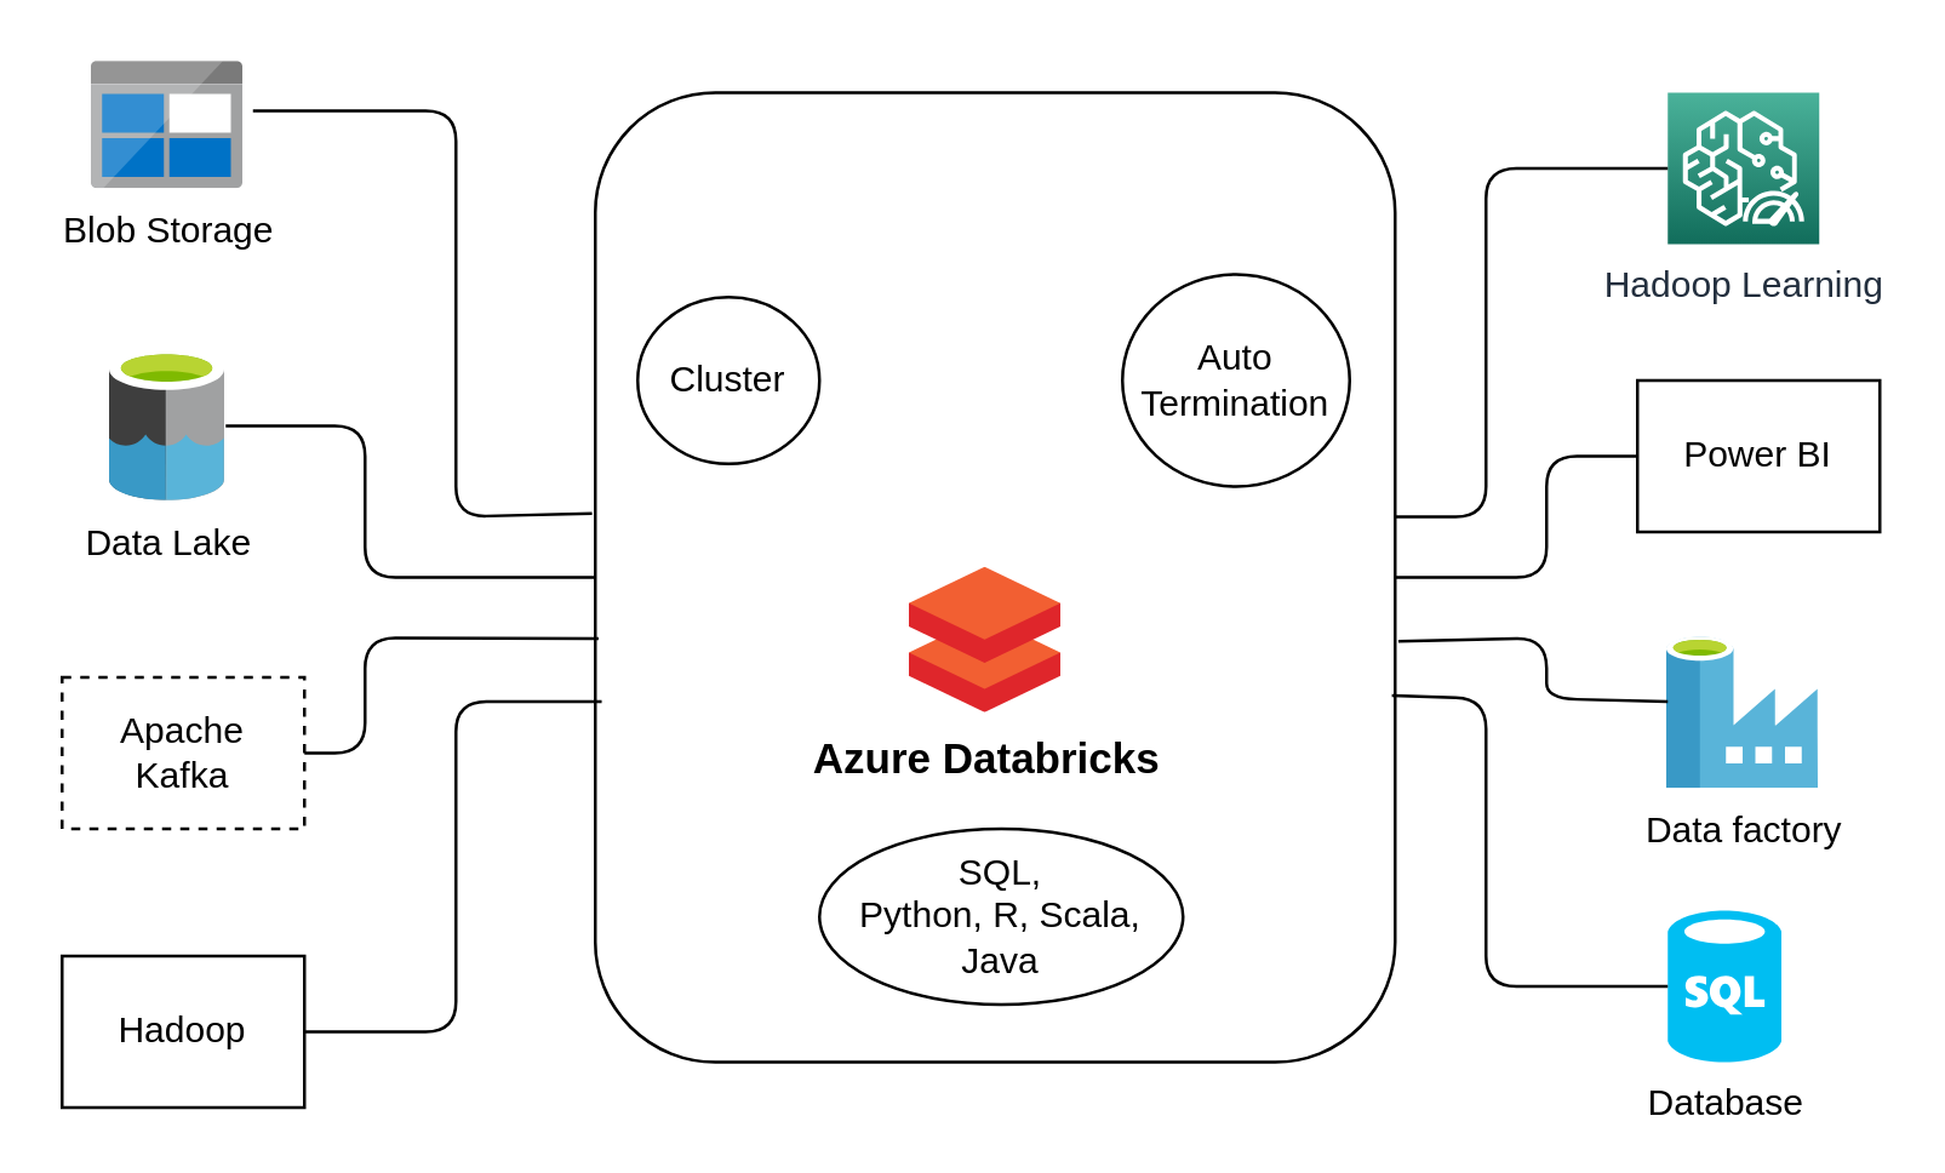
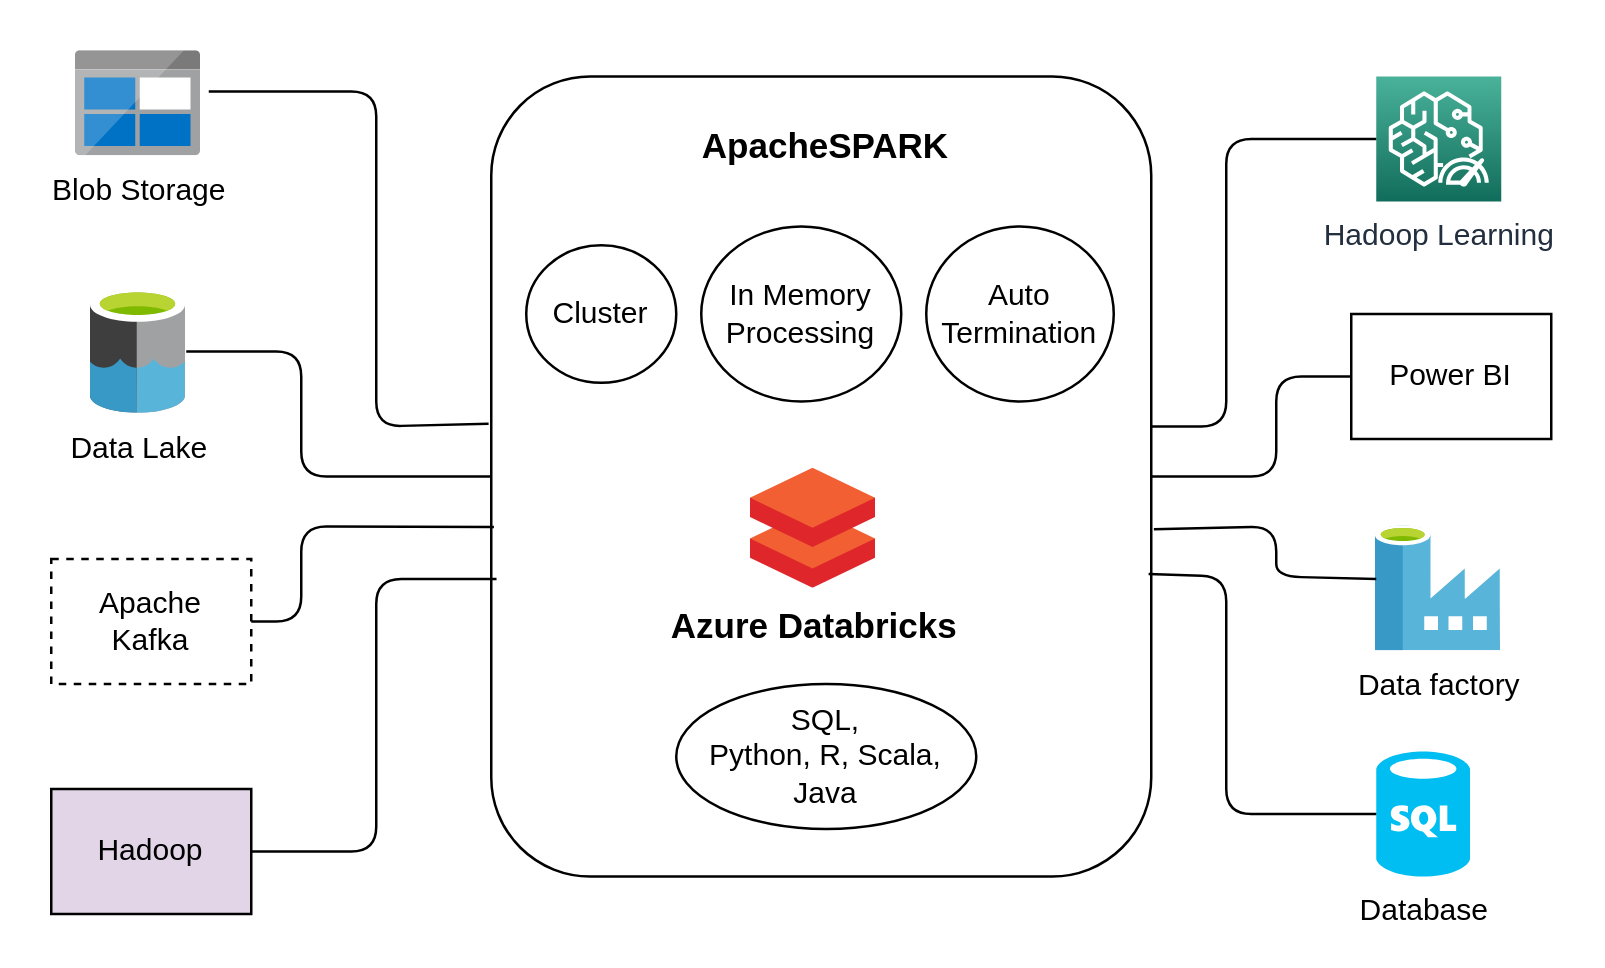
  <mxCell id="0" />
  <mxCell id="1" parent="0" />
  <mxCell id="2" value="" style="rounded=1;whiteSpace=wrap;html=1;" vertex="1" parent="1"><mxGeometry x="196" y="30" width="264" height="320" as="geometry" /></mxCell>
  <mxCell id="3" value="&lt;font style=&quot;font-size: 14px&quot;&gt;&lt;b&gt;Azure Databricks&lt;/b&gt;&lt;/font&gt;" style="aspect=fixed;html=1;points=[];align=center;image;fontSize=12;image=img/lib/mscae/Databricks.svg;" vertex="1" parent="1"><mxGeometry x="300" y="187" width="50" height="48" as="geometry" /></mxCell>
  <mxCell id="4" value="Blob Storage" style="aspect=fixed;html=1;points=[];align=center;image;fontSize=12;image=img/lib/mscae/BlobBlock.svg;" vertex="1" parent="1"><mxGeometry x="30" y="20" width="50" height="42" as="geometry" /></mxCell>
  <mxCell id="5" value="Data Lake" style="aspect=fixed;html=1;points=[];align=center;image;fontSize=12;image=img/lib/mscae/Data_Lake.svg;" vertex="1" parent="1"><mxGeometry x="36" y="115" width="38" height="50" as="geometry" /></mxCell>
  <mxCell id="6" value="&lt;div&gt;Apache &lt;br&gt;&lt;/div&gt;&lt;div&gt;Kafka&lt;/div&gt;" style="rounded=0;whiteSpace=wrap;html=1;dashed=1;" vertex="1" parent="1"><mxGeometry x="20" y="223" width="80" height="50" as="geometry" /></mxCell>
- <mxCell id="7" value="Hadoop" style="rounded=0;whiteSpace=wrap;html=1;" vertex="1" parent="1"><mxGeometry x="20" y="315" width="80" height="50" as="geometry" /></mxCell>
+ <mxCell id="7" value="Hadoop" style="rounded=0;whiteSpace=wrap;html=1;fillColor=#e1d5e7;" vertex="1" parent="1"><mxGeometry x="20" y="315" width="80" height="50" as="geometry" /></mxCell>
  <mxCell id="8" value="&lt;div&gt;Hadoop Learning&lt;/div&gt;" style="outlineConnect=0;fontColor=#232F3E;gradientColor=#4AB29A;gradientDirection=north;fillColor=#116D5B;strokeColor=#ffffff;dashed=0;verticalLabelPosition=bottom;verticalAlign=top;align=center;html=1;fontSize=12;fontStyle=0;aspect=fixed;shape=mxgraph.aws4.resourceIcon;resIcon=mxgraph.aws4.elastic_inference;" vertex="1" parent="1"><mxGeometry x="550" y="30" width="50" height="50" as="geometry" /></mxCell>
  <mxCell id="9" value="Power BI" style="rounded=0;whiteSpace=wrap;html=1;" vertex="1" parent="1"><mxGeometry x="540" y="125" width="80" height="50" as="geometry" /></mxCell>
  <mxCell id="10" value="Data factory" style="aspect=fixed;html=1;points=[];align=center;image;fontSize=12;image=img/lib/mscae/Data_Factory.svg;" vertex="1" parent="1"><mxGeometry x="550" y="210" width="50" height="50" as="geometry" /></mxCell>
  <mxCell id="11" value="Database" style="verticalLabelPosition=bottom;html=1;verticalAlign=top;align=center;strokeColor=none;fillColor=#00BEF2;shape=mxgraph.azure.sql_database;" vertex="1" parent="1"><mxGeometry x="550" y="300" width="37.5" height="50" as="geometry" /></mxCell>
  <mxCell id="12" value="" style="endArrow=none;html=1;entryX=1.06;entryY=0.381;entryDx=0;entryDy=0;entryPerimeter=0;exitX=-0.004;exitY=0.434;exitDx=0;exitDy=0;exitPerimeter=0;" edge="1" parent="1" source="2" target="4"><mxGeometry width="50" height="50" relative="1" as="geometry"><mxPoint x="20" y="440" as="sourcePoint" /><mxPoint x="120" y="30" as="targetPoint" /><Array as="points"><mxPoint x="150" y="170" /><mxPoint x="150" y="36" /></Array></mxGeometry></mxCell>
  <mxCell id="13" value="" style="endArrow=none;html=1;" edge="1" parent="1" source="5" target="2"><mxGeometry width="50" height="50" relative="1" as="geometry"><mxPoint x="20" y="440" as="sourcePoint" /><mxPoint x="194" y="139" as="targetPoint" /><Array as="points"><mxPoint x="120" y="140" /><mxPoint x="120" y="190" /></Array></mxGeometry></mxCell>
  <mxCell id="14" value="" style="endArrow=none;html=1;entryX=0.004;entryY=0.563;entryDx=0;entryDy=0;entryPerimeter=0;exitX=1;exitY=0.5;exitDx=0;exitDy=0;" edge="1" parent="1" source="6" target="2"><mxGeometry width="50" height="50" relative="1" as="geometry"><mxPoint x="20" y="440" as="sourcePoint" /><mxPoint x="70" y="390" as="targetPoint" /><Array as="points"><mxPoint x="120" y="248" /><mxPoint x="120" y="210" /></Array></mxGeometry></mxCell>
  <mxCell id="15" value="" style="endArrow=none;html=1;entryX=0.008;entryY=0.628;entryDx=0;entryDy=0;exitX=1;exitY=0.5;exitDx=0;exitDy=0;entryPerimeter=0;" edge="1" parent="1" source="7" target="2"><mxGeometry width="50" height="50" relative="1" as="geometry"><mxPoint x="20" y="440" as="sourcePoint" /><mxPoint x="70" y="390" as="targetPoint" /><Array as="points"><mxPoint x="150" y="340" /><mxPoint x="150" y="231" /></Array></mxGeometry></mxCell>
+ <mxCell id="16" value="&lt;b&gt;&lt;font style=&quot;font-size: 14px&quot;&gt;ApacheSPARK&lt;/font&gt;&lt;/b&gt;" style="text;html=1;strokeColor=none;fillColor=none;align=center;verticalAlign=middle;whiteSpace=wrap;rounded=0;" vertex="1" parent="1"><mxGeometry x="270" y="35" width="120" height="45" as="geometry" /></mxCell>
  <mxCell id="17" value="" style="endArrow=none;html=1;" edge="1" parent="1" target="8"><mxGeometry width="50" height="50" relative="1" as="geometry"><mxPoint x="460" y="170" as="sourcePoint" /><mxPoint x="70" y="430" as="targetPoint" /><Array as="points"><mxPoint x="490" y="170" /><mxPoint x="490" y="55" /></Array></mxGeometry></mxCell>
  <mxCell id="18" value="" style="endArrow=none;html=1;entryX=0;entryY=0.5;entryDx=0;entryDy=0;exitX=1;exitY=0.5;exitDx=0;exitDy=0;" edge="1" parent="1" source="2" target="9"><mxGeometry width="50" height="50" relative="1" as="geometry"><mxPoint x="20" y="480" as="sourcePoint" /><mxPoint x="70" y="430" as="targetPoint" /><Array as="points"><mxPoint x="510" y="190" /><mxPoint x="510" y="150" /></Array></mxGeometry></mxCell>
  <mxCell id="19" value="" style="endArrow=none;html=1;entryX=0;entryY=0.42;entryDx=0;entryDy=0;entryPerimeter=0;exitX=1.004;exitY=0.566;exitDx=0;exitDy=0;exitPerimeter=0;" edge="1" parent="1" source="2" target="10"><mxGeometry width="50" height="50" relative="1" as="geometry"><mxPoint x="440" y="210" as="sourcePoint" /><mxPoint x="70" y="430" as="targetPoint" /><Array as="points"><mxPoint x="510" y="210" /><mxPoint x="510" y="230" /></Array></mxGeometry></mxCell>
  <mxCell id="20" value="" style="endArrow=none;html=1;entryX=0;entryY=0.5;entryDx=0;entryDy=0;entryPerimeter=0;exitX=0.996;exitY=0.622;exitDx=0;exitDy=0;exitPerimeter=0;" edge="1" parent="1" source="2" target="11"><mxGeometry width="50" height="50" relative="1" as="geometry"><mxPoint x="440" y="230" as="sourcePoint" /><mxPoint x="70" y="430" as="targetPoint" /><Array as="points"><mxPoint x="490" y="230" /><mxPoint x="490" y="325" /></Array></mxGeometry></mxCell>
  <mxCell id="21" value="&lt;div&gt;SQL, &lt;br&gt;&lt;/div&gt;&lt;div&gt;Python, R, Scala, Java&lt;br&gt;&lt;/div&gt;" style="ellipse;whiteSpace=wrap;html=1;" vertex="1" parent="1"><mxGeometry x="270" y="273" width="120" height="58" as="geometry" /></mxCell>
  <mxCell id="22" value="Cluster" style="ellipse;whiteSpace=wrap;html=1;" vertex="1" parent="1"><mxGeometry x="210" y="97.5" width="60" height="55" as="geometry" /></mxCell>
+ <mxCell id="23" value="&lt;div&gt;In Memory &lt;br&gt;&lt;/div&gt;&lt;div&gt;Processing&lt;br&gt;&lt;/div&gt;" style="ellipse;whiteSpace=wrap;html=1;" vertex="1" parent="1"><mxGeometry x="280" y="90" width="80" height="70" as="geometry" /></mxCell>
  <mxCell id="24" value="&lt;div&gt;Auto &lt;br&gt;&lt;/div&gt;&lt;div&gt;Termination&lt;br&gt;&lt;/div&gt;" style="ellipse;whiteSpace=wrap;html=1;" vertex="1" parent="1"><mxGeometry x="370" y="90" width="75" height="70" as="geometry" /></mxCell>
